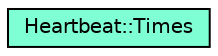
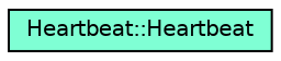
  digraph {
    rankdir=LR
-   n1 [color=black fillcolor=aquamarine fontname=Helvetica fontsize=10 height=0.2 label="Heartbeat::Times" shape=record style=filled width=0.4]
+   n1 [color=black fillcolor=aquamarine fontname=Helvetica fontsize=10 height=0.2 label="Heartbeat::Heartbeat" shape=record style=filled width=0.4]
  }
